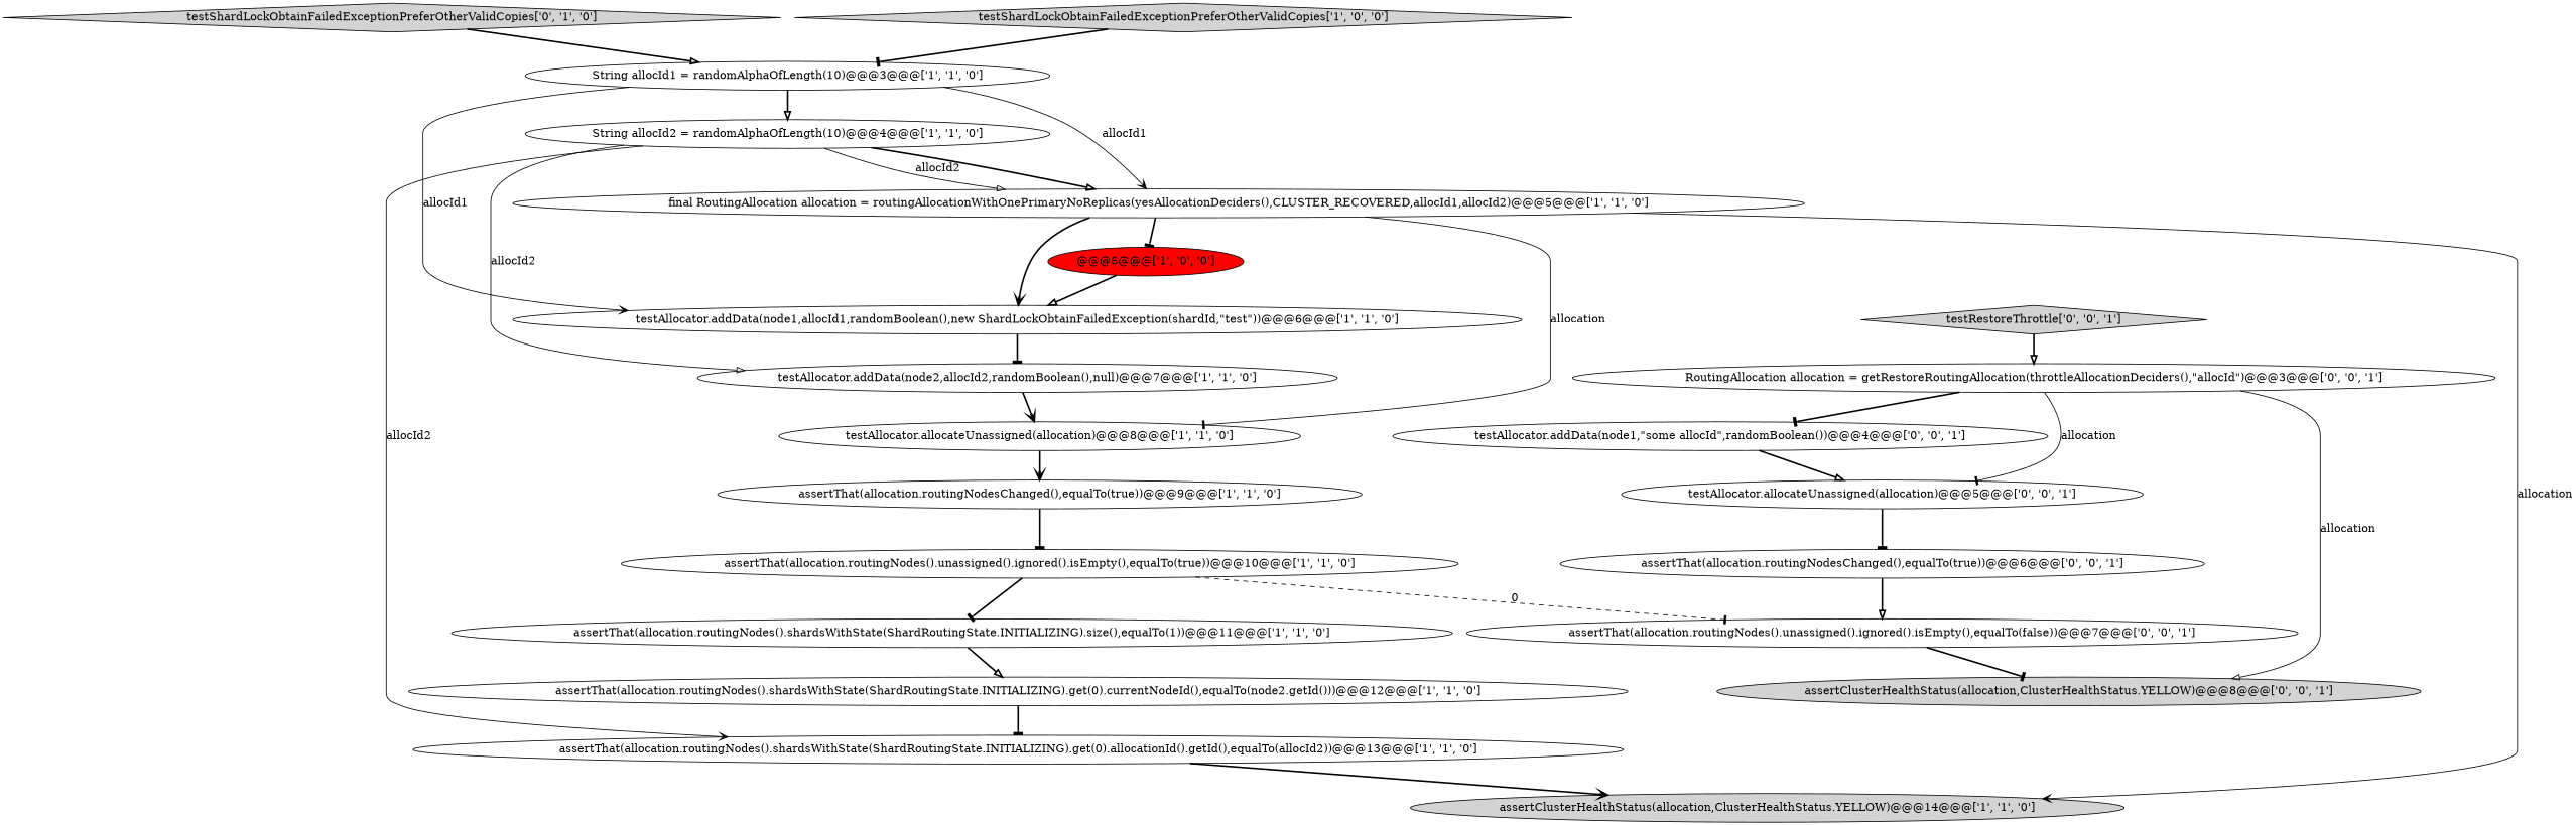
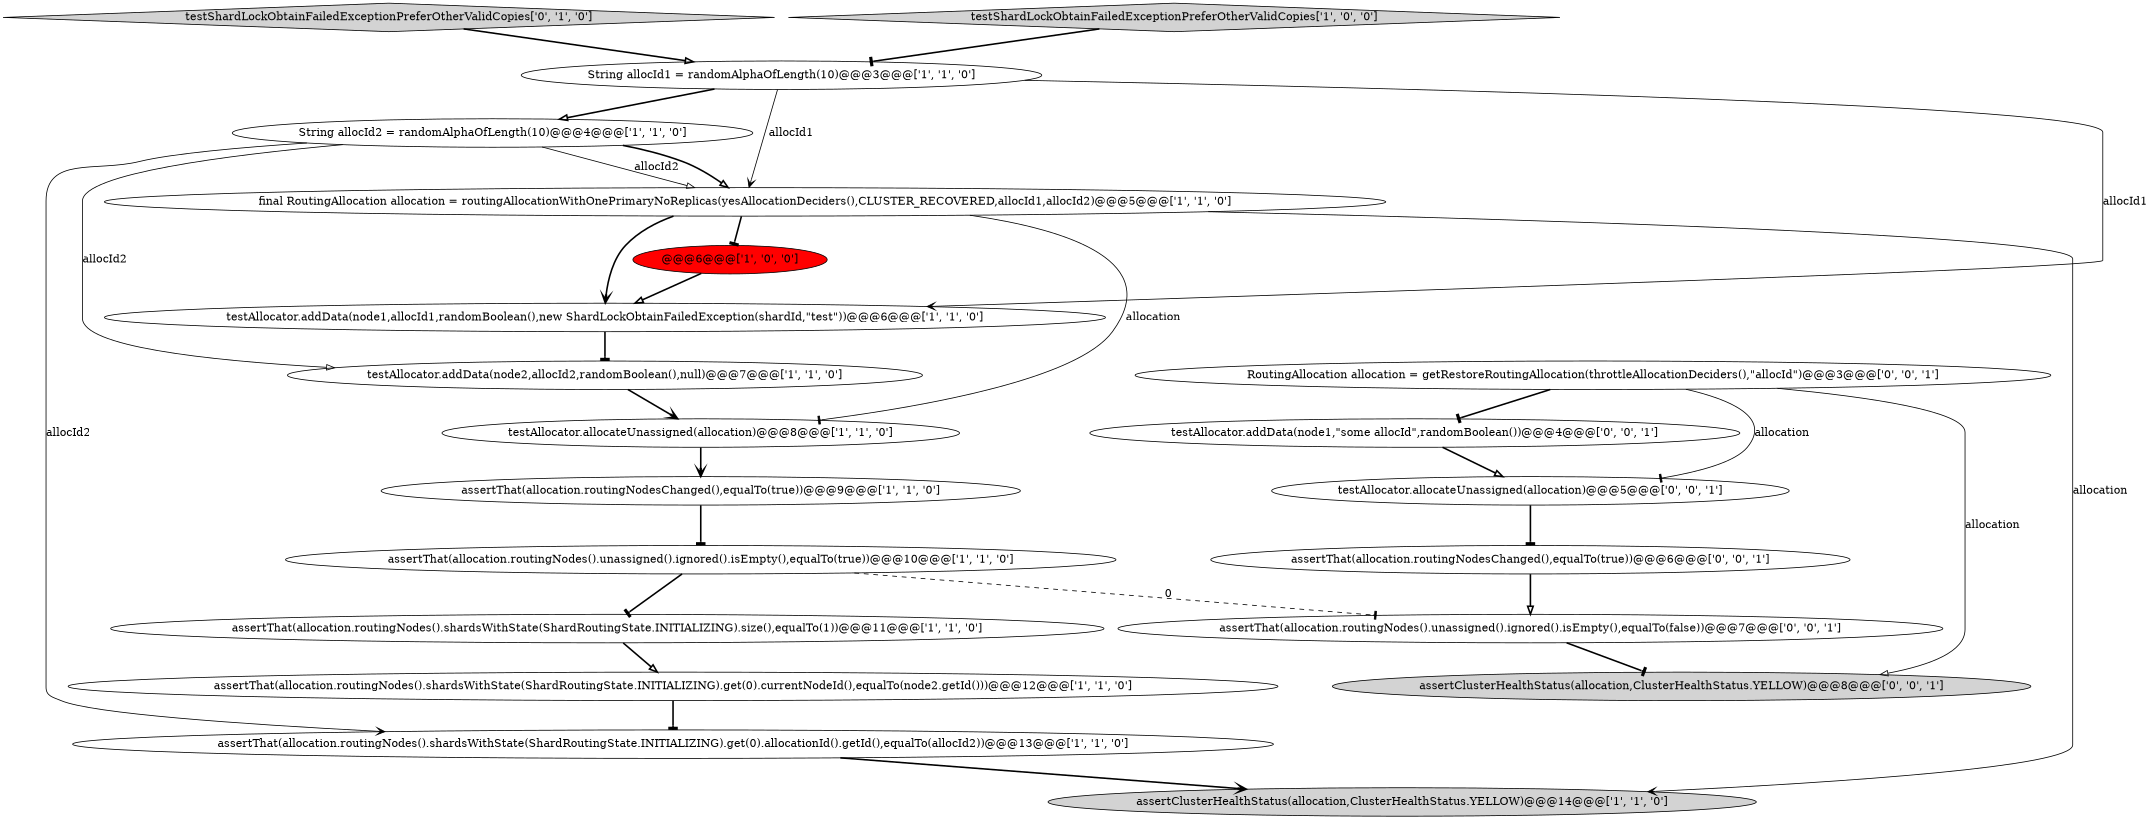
  digraph {
    node [fillcolor=white shape=ellipse style=filled]
    edge [style=bold arrowhead=tee]
    n1 [label="String allocId2 = randomAlphaOfLength(10)@@@4@@@['1', '1', '0']"]
    n2 [label="assertThat(allocation.routingNodes().shardsWithState(ShardRoutingState.INITIALIZING).get(0).allocationId().getId(),equalTo(allocId2))@@@13@@@['1', '1', '0']"]
    n3 [label="testAllocator.addData(node2,allocId2,randomBoolean(),null)@@@7@@@['1', '1', '0']"]
    n4 [label="final RoutingAllocation allocation = routingAllocationWithOnePrimaryNoReplicas(yesAllocationDeciders(),CLUSTER_RECOVERED,allocId1,allocId2)@@@5@@@['1', '1', '0']"]
    n5 [label="String allocId1 = randomAlphaOfLength(10)@@@3@@@['1', '1', '0']"]
    n6 [label="testAllocator.addData(node1,allocId1,randomBoolean(),new ShardLockObtainFailedException(shardId,\"test\"))@@@6@@@['1', '1', '0']"]
-   n7 [fillcolor=lightgray label="testRestoreThrottle['0', '0', '1']" shape=diamond]
    n8 [label="RoutingAllocation allocation = getRestoreRoutingAllocation(throttleAllocationDeciders(),\"allocId\")@@@3@@@['0', '0', '1']"]
    n9 [label="assertThat(allocation.routingNodes().shardsWithState(ShardRoutingState.INITIALIZING).size(),equalTo(1))@@@11@@@['1', '1', '0']"]
    n10 [label="assertThat(allocation.routingNodes().shardsWithState(ShardRoutingState.INITIALIZING).get(0).currentNodeId(),equalTo(node2.getId()))@@@12@@@['1', '1', '0']"]
    n11 [fillcolor=lightgray label="testShardLockObtainFailedExceptionPreferOtherValidCopies['0', '1', '0']" shape=diamond]
    n12 [label="testAllocator.allocateUnassigned(allocation)@@@8@@@['1', '1', '0']"]
    n13 [label="assertThat(allocation.routingNodesChanged(),equalTo(true))@@@9@@@['1', '1', '0']"]
    n14 [fillcolor=lightgray label="assertClusterHealthStatus(allocation,ClusterHealthStatus.YELLOW)@@@14@@@['1', '1', '0']"]
    n15 [fillcolor=lightgray label="testShardLockObtainFailedExceptionPreferOtherValidCopies['1', '0', '0']" shape=diamond]
    n16 [label="assertThat(allocation.routingNodes().unassigned().ignored().isEmpty(),equalTo(true))@@@10@@@['1', '1', '0']"]
    n17 [label="assertThat(allocation.routingNodes().unassigned().ignored().isEmpty(),equalTo(false))@@@7@@@['0', '0', '1']"]
    n18 [label="assertThat(allocation.routingNodesChanged(),equalTo(true))@@@6@@@['0', '0', '1']"]
    n19 [fillcolor=lightgray label="assertClusterHealthStatus(allocation,ClusterHealthStatus.YELLOW)@@@8@@@['0', '0', '1']"]
    n20 [label="testAllocator.allocateUnassigned(allocation)@@@5@@@['0', '0', '1']"]
    n21 [fillcolor=red label="@@@6@@@['1', '0', '0']"]
    n22 [label="testAllocator.addData(node1,\"some allocId\",randomBoolean())@@@4@@@['0', '0', '1']"]
    n1 -> n2 [label=allocId2 style=solid arrowhead=vee]
    n1 -> n3 [label=allocId2 style=solid arrowhead=onormal]
    n1 -> n4 [label=allocId2 style=solid arrowhead=onormal]
    n1 -> n4 [arrowhead=onormal]
    n2 -> n14 [arrowhead=vee]
    n3 -> n12 [arrowhead=vee]
    n4 -> n6 [arrowhead=vee]
    n4 -> n12 [label=allocation style=solid]
    n4 -> n14 [label=allocation style=solid arrowhead=vee]
    n4 -> n21
    n5 -> n1 [arrowhead=onormal]
    n5 -> n4 [label=allocId1 style=solid arrowhead=vee]
    n5 -> n6 [label=allocId1 style=solid arrowhead=vee]
    n6 -> n3
-   n7 -> n8 [arrowhead=onormal]
    n8 -> n19 [label=allocation style=solid arrowhead=onormal]
    n8 -> n20 [label=allocation style=solid]
    n8 -> n22
    n9 -> n10 [arrowhead=onormal]
    n10 -> n2
    n11 -> n5 [arrowhead=onormal]
    n12 -> n13 [arrowhead=vee]
    n13 -> n16
    n15 -> n5
    n16 -> n9
    n16 -> n17 [label=0 style=dashed]
    n17 -> n19
    n18 -> n17 [arrowhead=onormal]
    n20 -> n18
    n21 -> n6 [arrowhead=onormal]
    n22 -> n20 [arrowhead=onormal]
  }
